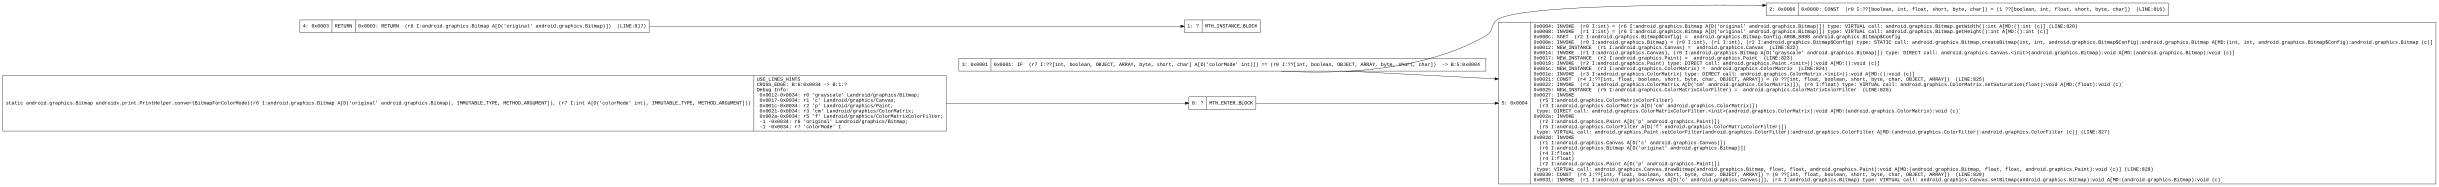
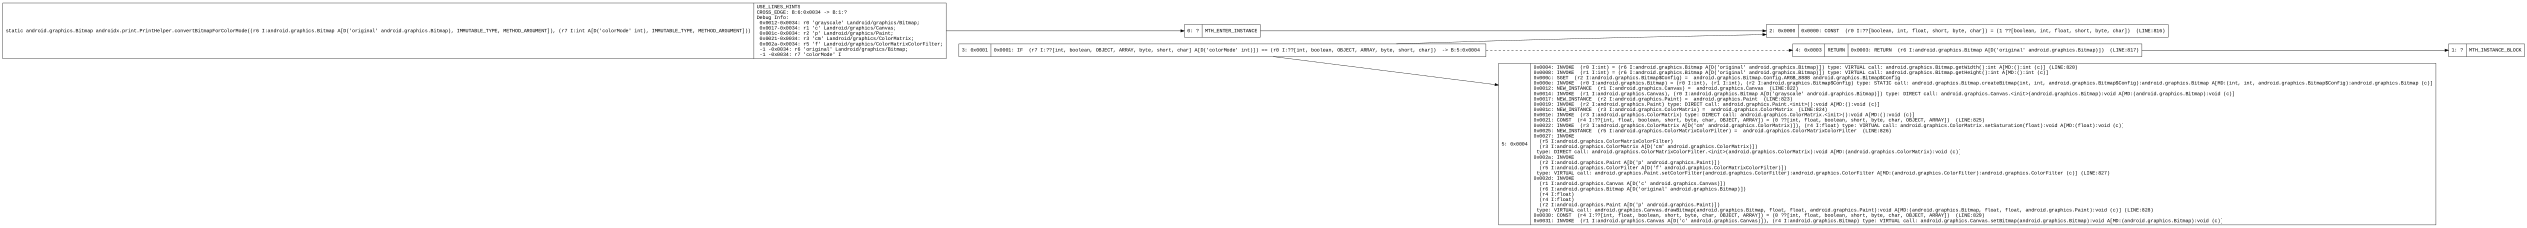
  digraph {
    fontname="Liberation Mono"
    rankdir=LR
    node [fontname="Liberation Mono" shape=record]
    edge [fontname="Liberation Mono"]
-   n1 [label="{0\:\ ?|MTH_ENTER_BLOCK\l}"]
+   n1 [label="{0\:\ ?|MTH_ENTER_INSTANCE\l}"]
    n2 [label="{2\:\ 0x0000|0x0000: CONST  (r0 I:??[boolean, int, float, short, byte, char]) = (1 ??[boolean, int, float, short, byte, char])  (LINE:816)\l}"]
    n3 [label="{3\:\ 0x0001|0x0001: IF  (r7 I:??[int, boolean, OBJECT, ARRAY, byte, short, char] A[D('colorMode' int)]) == (r0 I:??[int, boolean, OBJECT, ARRAY, byte, short, char])  \-\> B:5:0x0004 \l}"]
    n4 [label="{4\:\ 0x0003|RETURN\l|0x0003: RETURN  (r6 I:android.graphics.Bitmap A[D('original' android.graphics.Bitmap)])  (LINE:817)\l}"]
    n5 [label="{5\:\ 0x0004|0x0004: INVOKE  (r0 I:int) = (r6 I:android.graphics.Bitmap A[D('original' android.graphics.Bitmap)]) type: VIRTUAL call: android.graphics.Bitmap.getWidth():int A[MD:():int (c)] (LINE:820)\l0x0008: INVOKE  (r1 I:int) = (r6 I:android.graphics.Bitmap A[D('original' android.graphics.Bitmap)]) type: VIRTUAL call: android.graphics.Bitmap.getHeight():int A[MD:():int (c)]\l0x000c: SGET  (r2 I:android.graphics.Bitmap$Config) =  android.graphics.Bitmap.Config.ARGB_8888 android.graphics.Bitmap$Config \l0x000e: INVOKE  (r0 I:android.graphics.Bitmap) = (r0 I:int), (r1 I:int), (r2 I:android.graphics.Bitmap$Config) type: STATIC call: android.graphics.Bitmap.createBitmap(int, int, android.graphics.Bitmap$Config):android.graphics.Bitmap A[MD:(int, int, android.graphics.Bitmap$Config):android.graphics.Bitmap (c)]\l0x0012: NEW_INSTANCE  (r1 I:android.graphics.Canvas) =  android.graphics.Canvas  (LINE:822)\l0x0014: INVOKE  (r1 I:android.graphics.Canvas), (r0 I:android.graphics.Bitmap A[D('grayscale' android.graphics.Bitmap)]) type: DIRECT call: android.graphics.Canvas.\<init\>(android.graphics.Bitmap):void A[MD:(android.graphics.Bitmap):void (c)]\l0x0017: NEW_INSTANCE  (r2 I:android.graphics.Paint) =  android.graphics.Paint  (LINE:823)\l0x0019: INVOKE  (r2 I:android.graphics.Paint) type: DIRECT call: android.graphics.Paint.\<init\>():void A[MD:():void (c)]\l0x001c: NEW_INSTANCE  (r3 I:android.graphics.ColorMatrix) =  android.graphics.ColorMatrix  (LINE:824)\l0x001e: INVOKE  (r3 I:android.graphics.ColorMatrix) type: DIRECT call: android.graphics.ColorMatrix.\<init\>():void A[MD:():void (c)]\l0x0021: CONST  (r4 I:??[int, float, boolean, short, byte, char, OBJECT, ARRAY]) = (0 ??[int, float, boolean, short, byte, char, OBJECT, ARRAY])  (LINE:825)\l0x0022: INVOKE  (r3 I:android.graphics.ColorMatrix A[D('cm' android.graphics.ColorMatrix)]), (r4 I:float) type: VIRTUAL call: android.graphics.ColorMatrix.setSaturation(float):void A[MD:(float):void (c)]\l0x0025: NEW_INSTANCE  (r5 I:android.graphics.ColorMatrixColorFilter) =  android.graphics.ColorMatrixColorFilter  (LINE:826)\l0x0027: INVOKE  \l  (r5 I:android.graphics.ColorMatrixColorFilter)\l  (r3 I:android.graphics.ColorMatrix A[D('cm' android.graphics.ColorMatrix)])\l type: DIRECT call: android.graphics.ColorMatrixColorFilter.\<init\>(android.graphics.ColorMatrix):void A[MD:(android.graphics.ColorMatrix):void (c)]\l0x002a: INVOKE  \l  (r2 I:android.graphics.Paint A[D('p' android.graphics.Paint)])\l  (r5 I:android.graphics.ColorFilter A[D('f' android.graphics.ColorMatrixColorFilter)])\l type: VIRTUAL call: android.graphics.Paint.setColorFilter(android.graphics.ColorFilter):android.graphics.ColorFilter A[MD:(android.graphics.ColorFilter):android.graphics.ColorFilter (c)] (LINE:827)\l0x002d: INVOKE  \l  (r1 I:android.graphics.Canvas A[D('c' android.graphics.Canvas)])\l  (r6 I:android.graphics.Bitmap A[D('original' android.graphics.Bitmap)])\l  (r4 I:float)\l  (r4 I:float)\l  (r2 I:android.graphics.Paint A[D('p' android.graphics.Paint)])\l type: VIRTUAL call: android.graphics.Canvas.drawBitmap(android.graphics.Bitmap, float, float, android.graphics.Paint):void A[MD:(android.graphics.Bitmap, float, float, android.graphics.Paint):void (c)] (LINE:828)\l0x0030: CONST  (r4 I:??[int, float, boolean, short, byte, char, OBJECT, ARRAY]) = (0 ??[int, float, boolean, short, byte, char, OBJECT, ARRAY])  (LINE:829)\l0x0031: INVOKE  (r1 I:android.graphics.Canvas A[D('c' android.graphics.Canvas)]), (r4 I:android.graphics.Bitmap) type: VIRTUAL call: android.graphics.Canvas.setBitmap(android.graphics.Bitmap):void A[MD:(android.graphics.Bitmap):void (c)]\l}"]
    n6 [label="{1\:\ ?|MTH_INSTANCE_BLOCK\l}"]
    n7 [label="{static android.graphics.Bitmap androidx.print.PrintHelper.convertBitmapForColorMode((r6 I:android.graphics.Bitmap A[D('original' android.graphics.Bitmap), IMMUTABLE_TYPE, METHOD_ARGUMENT]), (r7 I:int A[D('colorMode' int), IMMUTABLE_TYPE, METHOD_ARGUMENT]))  | USE_LINES_HINTS\lCROSS_EDGE: B:6:0x0034 \-\> B:1:?\lDebug Info:\l  0x0012\-0x0034: r0 'grayscale' Landroid\/graphics\/Bitmap;\l  0x0017\-0x0034: r1 'c' Landroid\/graphics\/Canvas;\l  0x001c\-0x0034: r2 'p' Landroid\/graphics\/Paint;\l  0x0021\-0x0034: r3 'cm' Landroid\/graphics\/ColorMatrix;\l  0x002a\-0x0034: r5 'f' Landroid\/graphics\/ColorMatrixColorFilter;\l  \-1 \-0x0034: r6 'original' Landroid\/graphics\/Bitmap;\l  \-1 \-0x0034: r7 'colorMode' I\l}"]
-   n1 -> n5
+   n1 -> n2
    n3 -> n2
+   n3 -> n4 [style=dashed]
    n3 -> n5
    n4 -> n6
    n7 -> n1
  }
